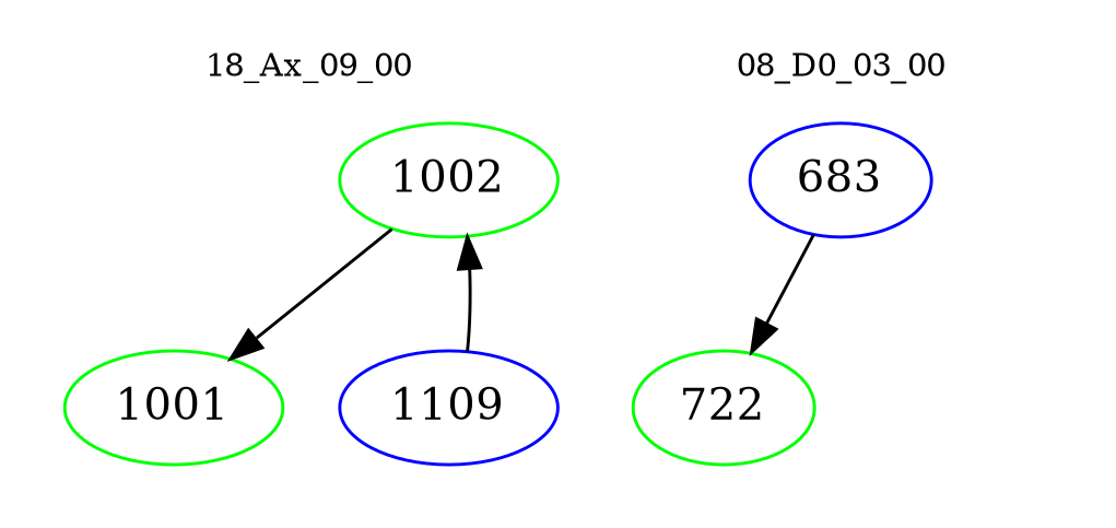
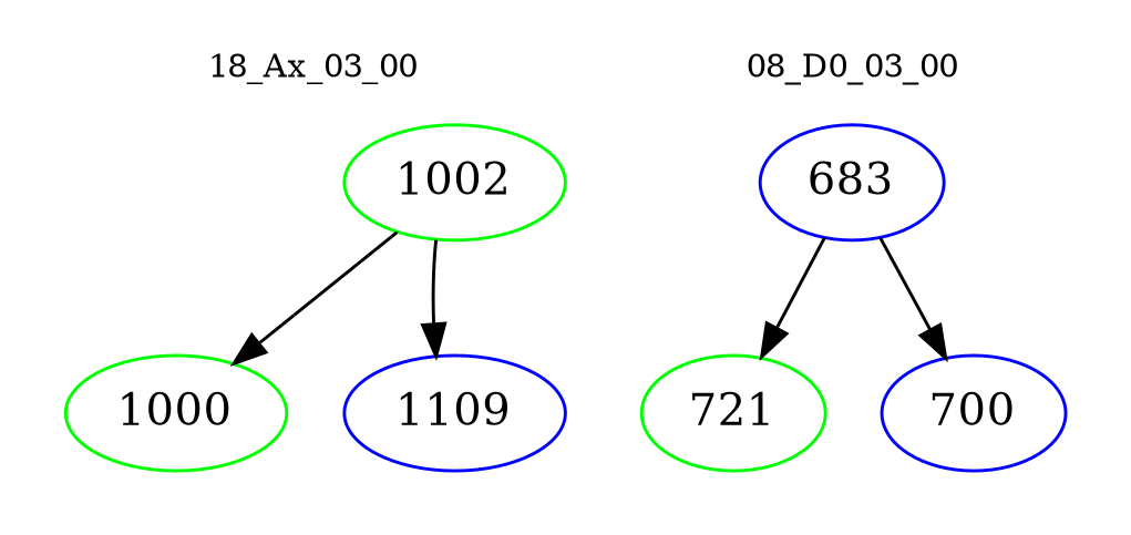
  digraph {
    node [color=green]
    edge [color=black]
    n1 [label=1002]
-   n2 [label=1001]
+   n2 [label=1000]
    n3 [color=blue label=1109]
    n4 [color=blue label=683]
-   n5 [label=722]
+   n5 [label=721]
+   n6 [color=blue label=700]
    subgraph cluster_1 {
      color=white
      fontsize=10
-     label="18_Ax_09_00"
+     label="18_Ax_03_00"
      n1
      n2
      n3
    }
    subgraph cluster_2 {
      color=white
      fontsize=10
      label="08_D0_03_00"
      n4
      n5
+     n6
    }
    n1 -> n2
-   n3 -> n1
+   n1 -> n3
    n4 -> n5
+   n4 -> n6
  }
